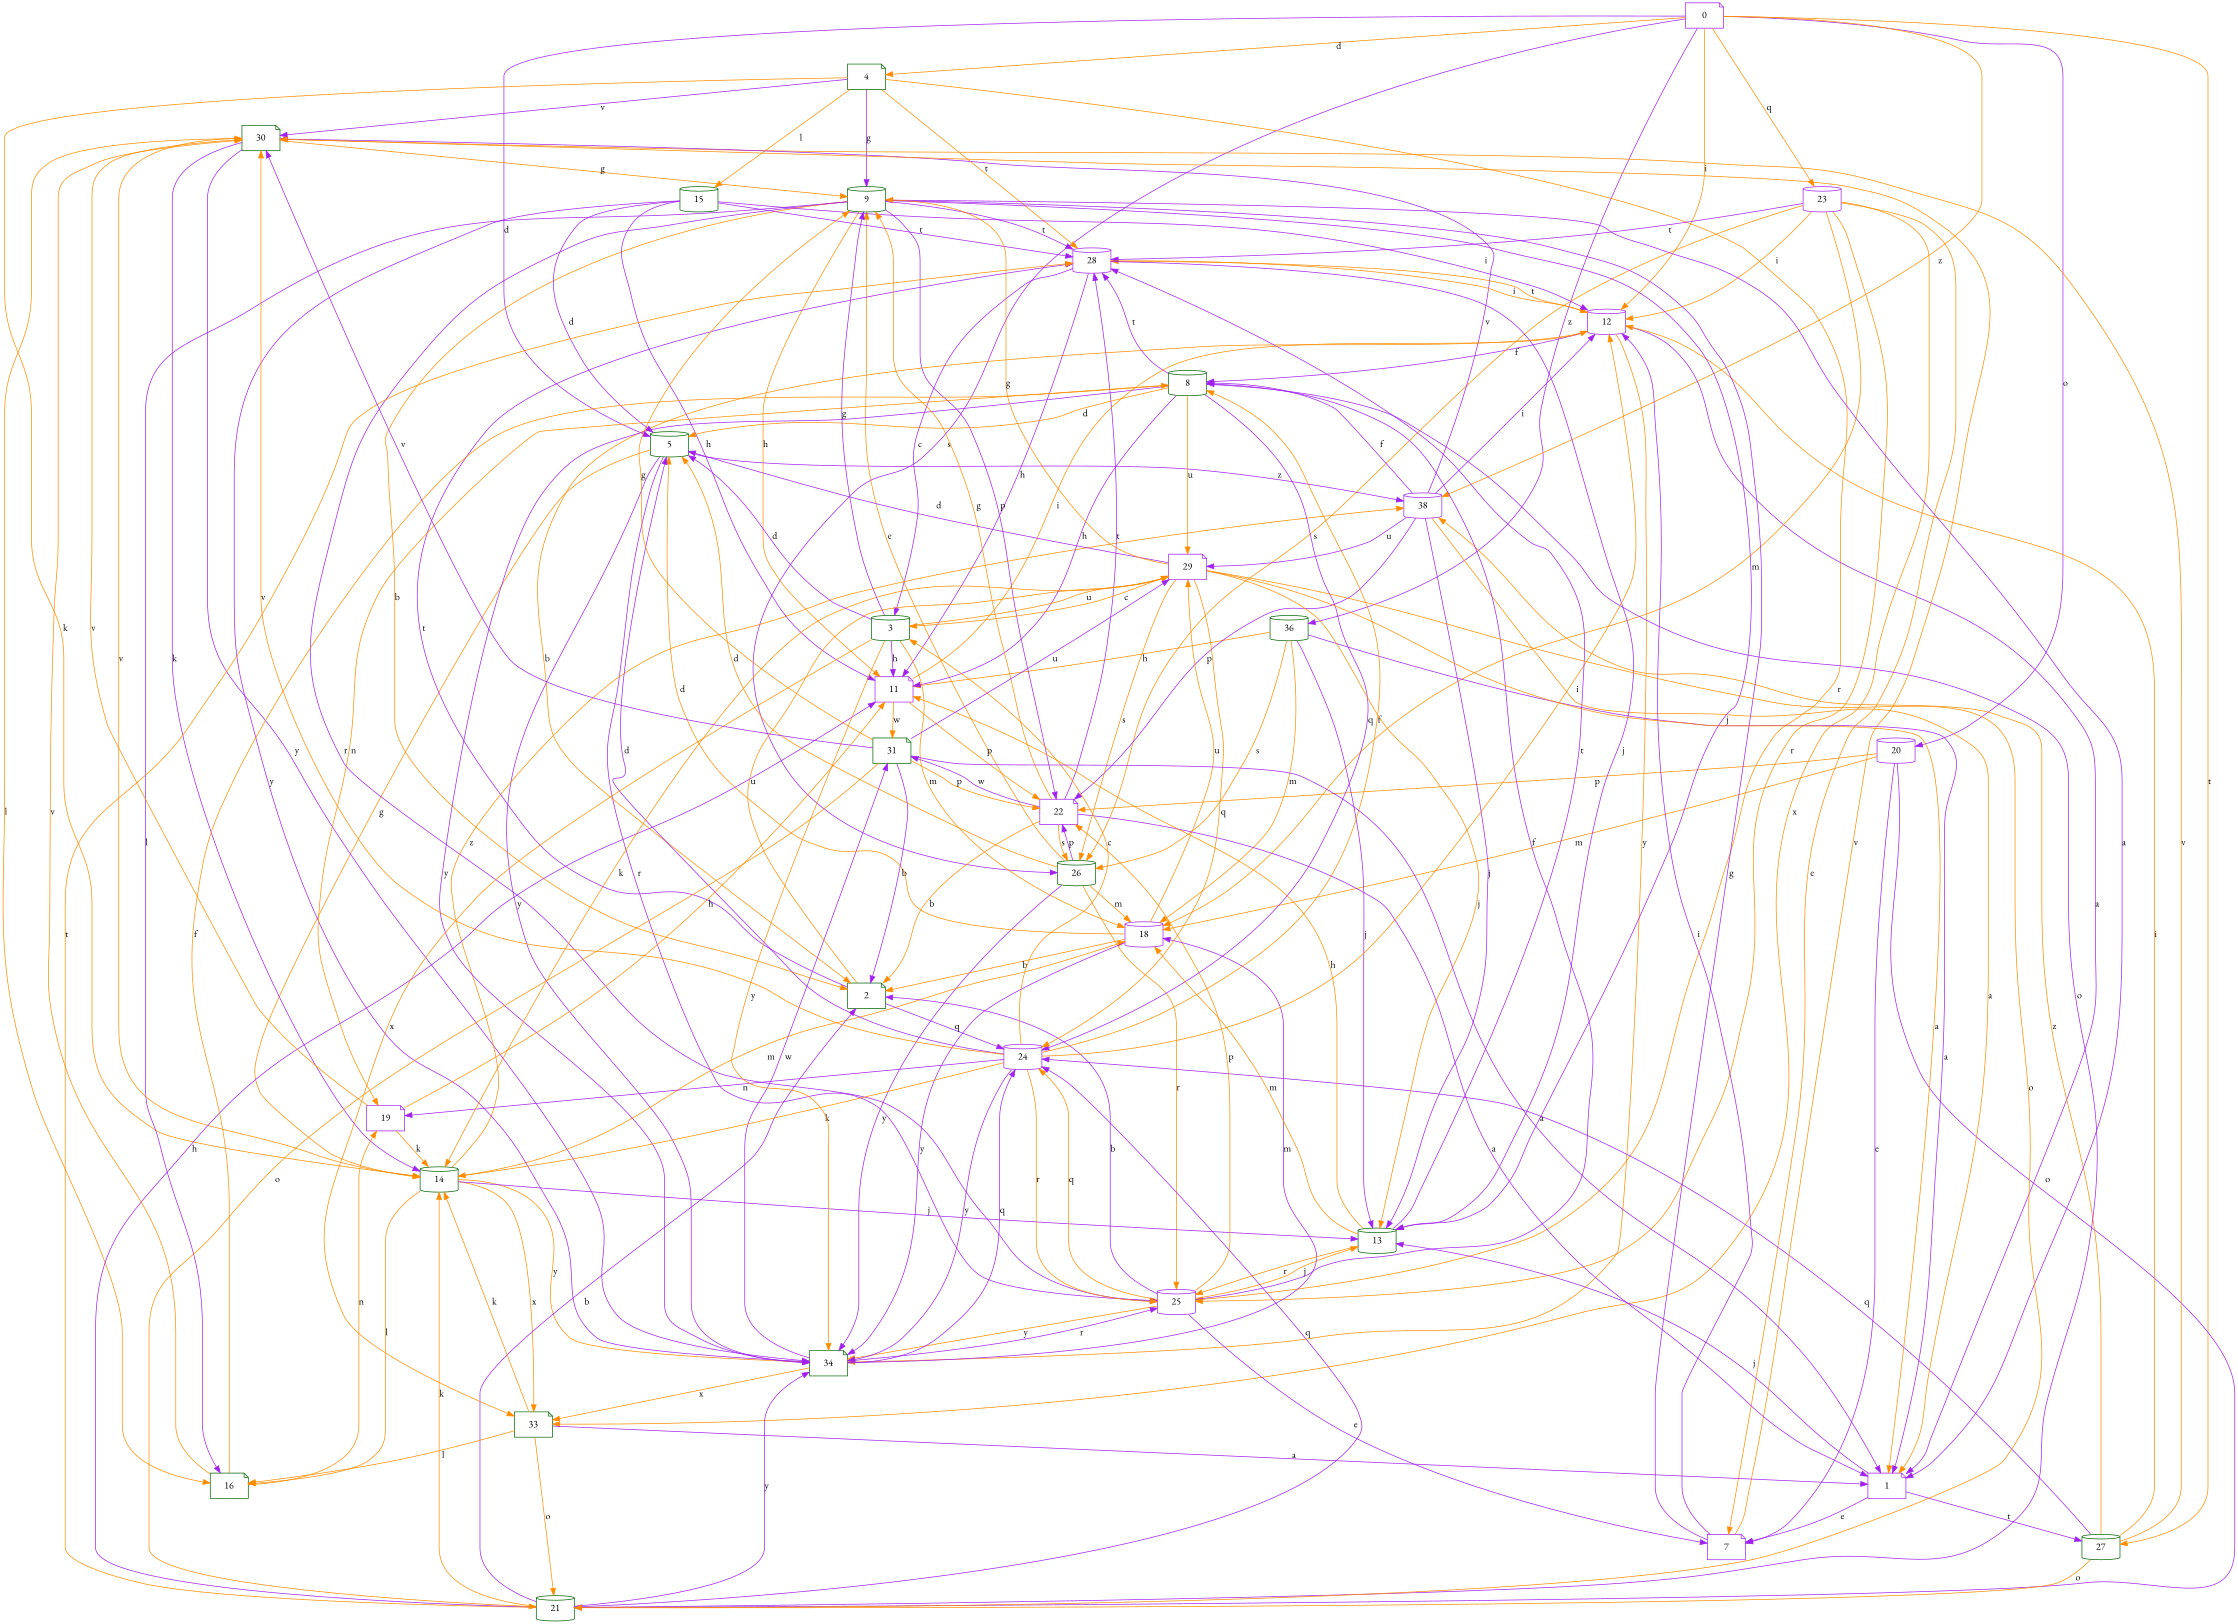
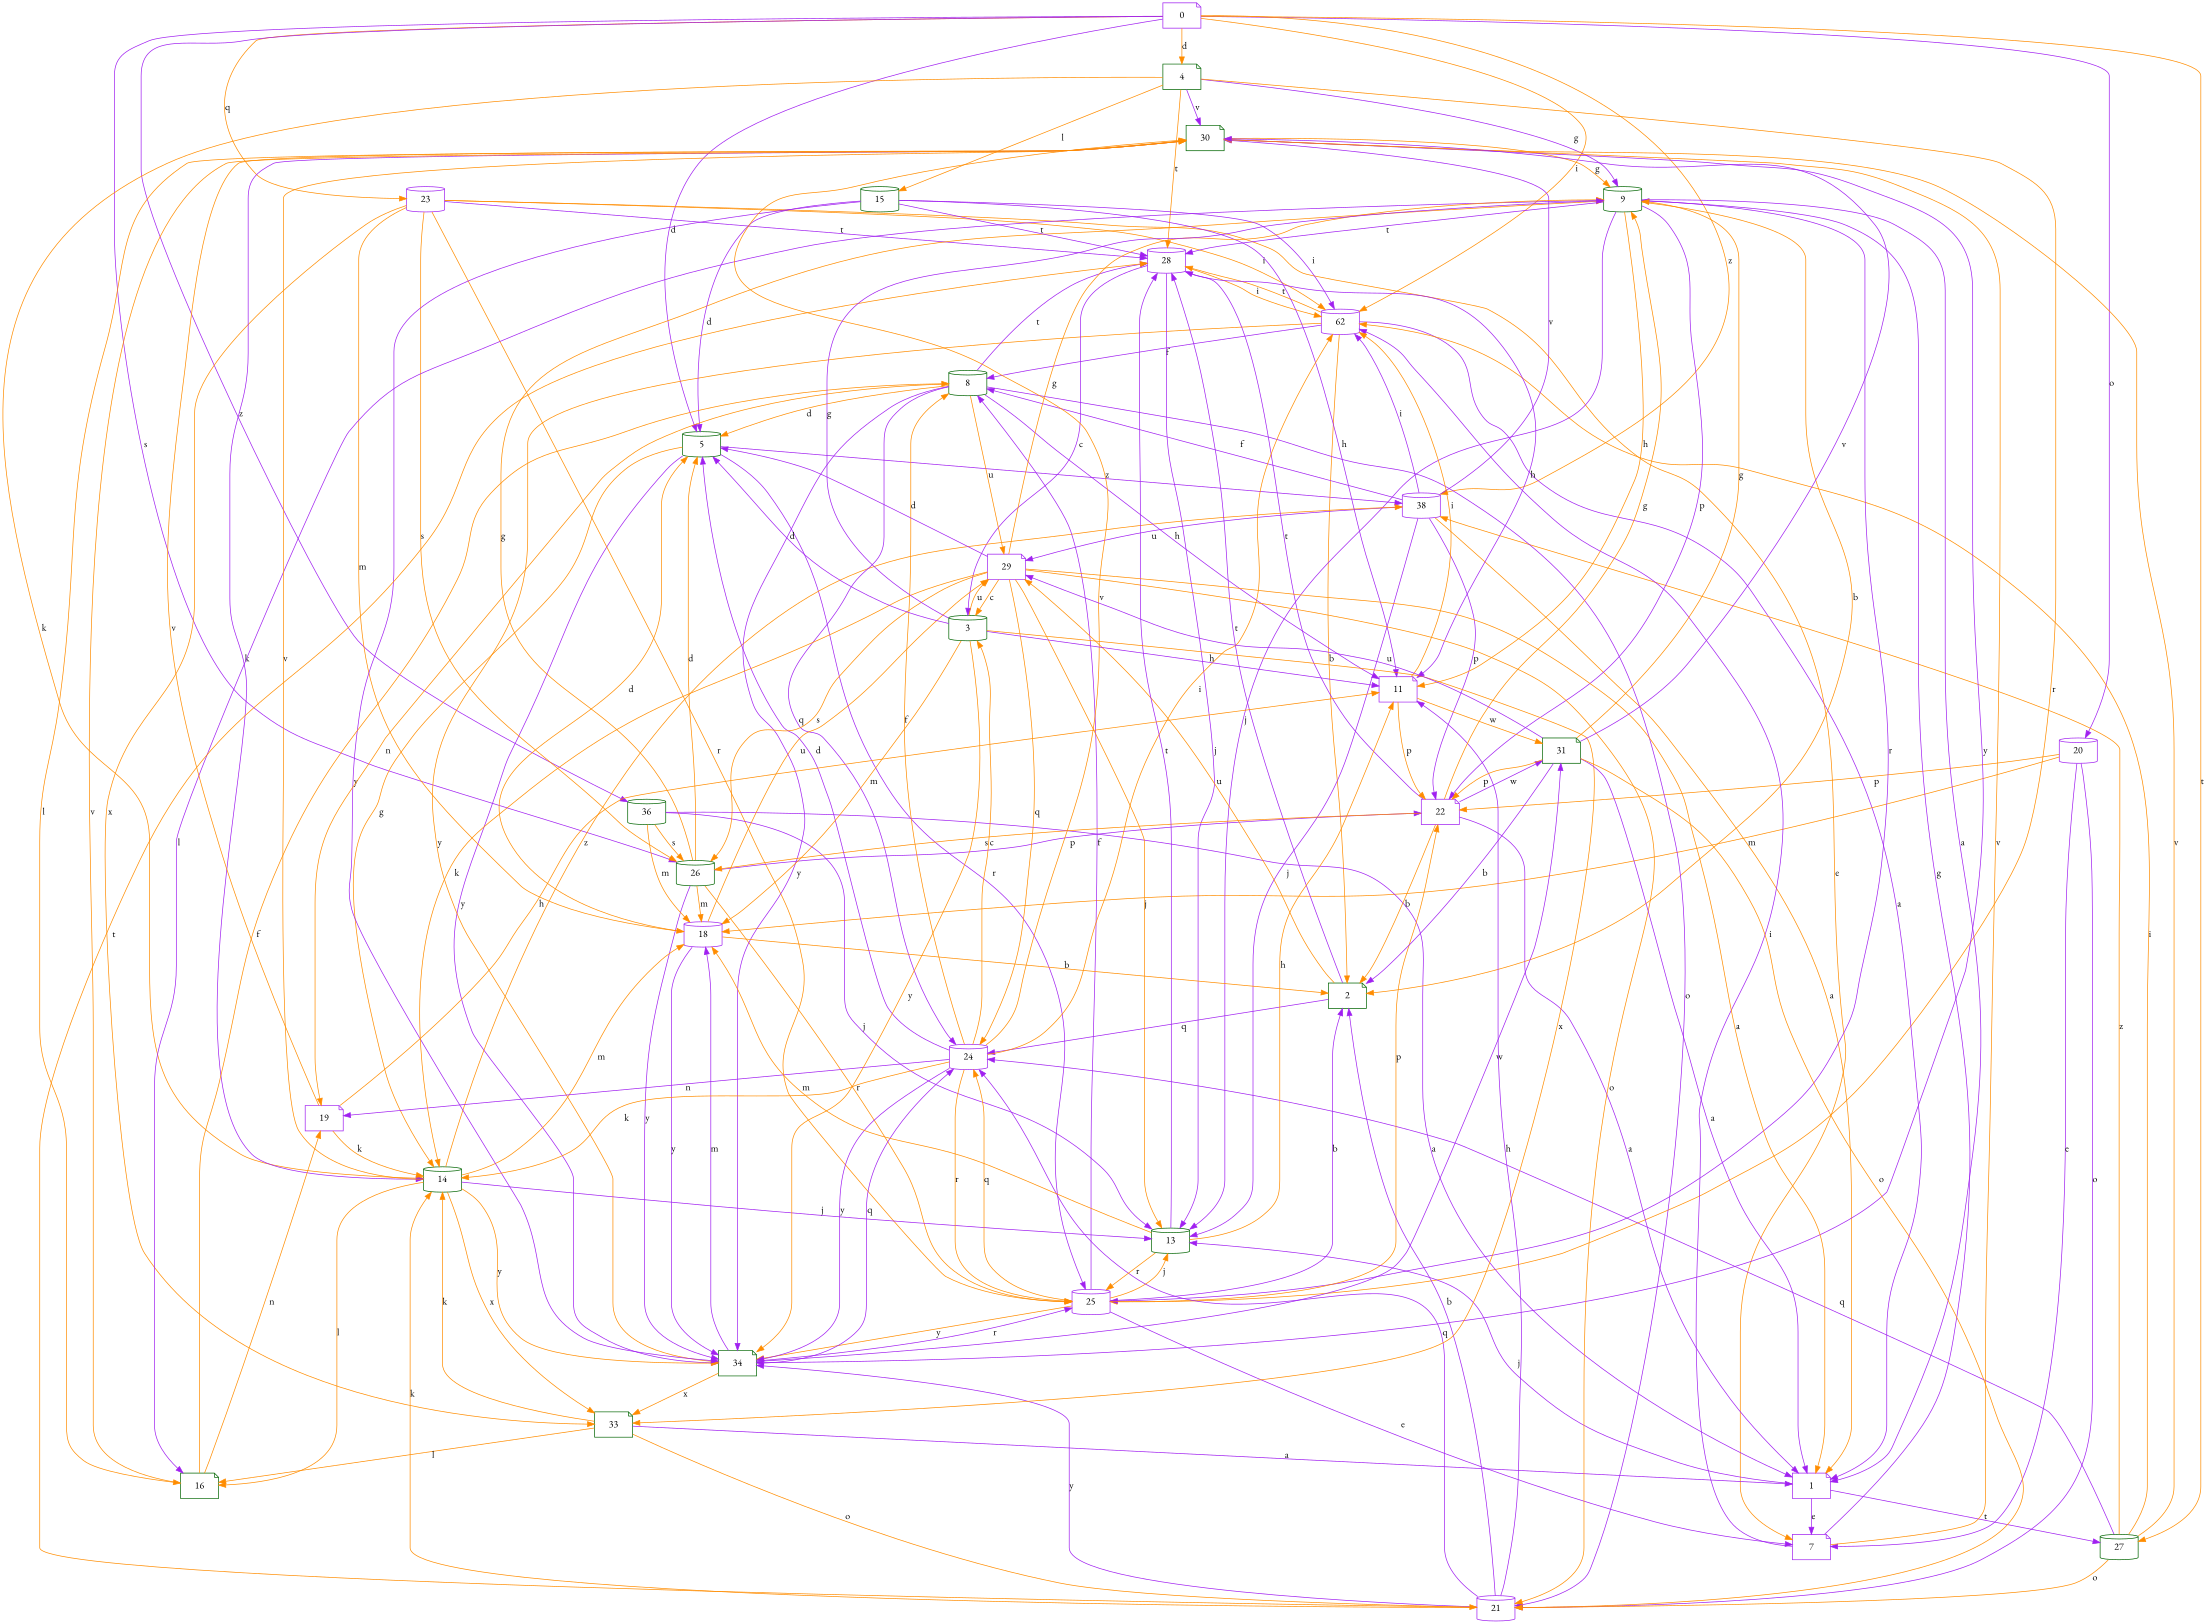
  strict digraph {
    fontname="EB Garamond"
    node [color=darkgreen fontname="EB Garamond" shape=cylinder]
    edge [color=darkorange fontname="EB Garamond"]
    0 [color=purple shape=note]
    4 [shape=note]
    5
-   12 [color=purple]
+   12 [color=purple label=62]
    20 [color=purple]
    23 [color=purple]
    26
    27
    36
    38 [color=purple]
    30 [shape=note]
    28 [color=purple]
    9
    14
    15
    25 [color=purple]
    34 [shape=note]
    1 [color=purple shape=note]
    2 [shape=note]
    8
    7 [color=purple shape=note]
    18 [color=purple]
-   21
+   21 [color=purple]
    22 [color=purple shape=note]
    33 [shape=note]
    24 [color=purple]
    16 [shape=note]
    13
    11 [color=purple shape=note]
    29 [color=purple shape=note]
    3
    19 [color=purple shape=note]
    31 [shape=note]
    0 -> 4 [label=d]
    0 -> 5 [color=purple label=d]
    0 -> 12 [label=i]
    0 -> 20 [color=purple label=o]
    0 -> 23 [label=q]
    0 -> 26 [color=purple label=s]
    0 -> 27 [label=t]
    0 -> 36 [color=purple label=z]
    0 -> 38 [label=z]
    4 -> 30 [color=purple label=v]
    4 -> 28 [label=t]
    4 -> 9 [color=purple label=g]
    4 -> 14 [label=k]
    4 -> 15 [label=l]
    4 -> 25 [label=r]
    5 -> 38 [color=purple label=z]
    5 -> 14 [label=g]
    5 -> 25 [color=purple label=r]
    5 -> 34 [color=purple label=y]
    12 -> 28 [label=t]
    12 -> 34 [label=y]
    12 -> 1 [color=purple label=a]
    12 -> 2 [label=b]
    12 -> 8 [color=purple label=f]
    20 -> 7 [color=purple label=e]
    20 -> 18 [label=m]
    20 -> 21 [color=purple label=o]
    20 -> 22 [label=p]
    23 -> 12 [label=i]
    23 -> 26 [label=s]
    23 -> 28 [color=purple label=t]
    23 -> 25 [label=r]
    23 -> 7 [label=e]
    23 -> 18 [label=m]
    23 -> 33 [label=x]
    26 -> 5 [label=d]
-   26 -> 9 [label=e]
+   26 -> 9 [label=g]
    26 -> 25 [label=r]
    26 -> 34 [color=purple label=y]
    26 -> 18 [label=m]
    26 -> 22 [color=purple label=p]
    27 -> 12 [label=i]
    27 -> 38 [label=z]
    27 -> 30 [label=v]
    27 -> 21 [label=o]
    27 -> 24 [color=purple label=q]
    36 -> 26 [label=s]
    36 -> 1 [color=purple label=a]
    36 -> 18 [label=m]
    36 -> 13 [color=purple label=j]
-   36 -> 11 [label=h]
    38 -> 12 [color=purple label=i]
    38 -> 30 [color=purple label=v]
    38 -> 1 [label=a]
    38 -> 8 [color=purple label=f]
    38 -> 22 [color=purple label=p]
    38 -> 13 [color=purple label=j]
    38 -> 29 [color=purple label=u]
    30 -> 9 [label=g]
    30 -> 14 [color=purple label=k]
    30 -> 34 [color=purple label=y]
    30 -> 16 [label=l]
    28 -> 12 [label=i]
    28 -> 13 [color=purple label=j]
    28 -> 11 [color=purple label=h]
    28 -> 3 [color=purple label=c]
    9 -> 28 [color=purple label=t]
    9 -> 25 [color=purple label=r]
    9 -> 1 [color=purple label=a]
    9 -> 2 [label=b]
    9 -> 22 [color=purple label=p]
    9 -> 16 [color=purple label=l]
    9 -> 13 [color=purple label=j]
    9 -> 11 [label=h]
    14 -> 38 [label=z]
    14 -> 30 [label=v]
    14 -> 34 [label=y]
    14 -> 18 [label=m]
    14 -> 33 [label=x]
    14 -> 16 [label=l]
    14 -> 13 [color=purple label=j]
    15 -> 5 [color=purple label=d]
    15 -> 12 [color=purple label=i]
    15 -> 28 [color=purple label=t]
    15 -> 34 [color=purple label=y]
    15 -> 11 [color=purple label=h]
    25 -> 34 [label=y]
    25 -> 2 [color=purple label=b]
    25 -> 8 [color=purple label=f]
    25 -> 7 [color=purple label=e]
    25 -> 22 [label=p]
    25 -> 24 [label=q]
    25 -> 13 [label=j]
    34 -> 25 [color=purple label=r]
    34 -> 18 [color=purple label=m]
    34 -> 33 [label=x]
    34 -> 24 [color=purple label=q]
    34 -> 31 [color=purple label=w]
    1 -> 27 [color=purple label=t]
    1 -> 7 [color=purple label=e]
    1 -> 13 [color=purple label=j]
    2 -> 28 [color=purple label=t]
    2 -> 24 [color=purple label=q]
    2 -> 29 [label=u]
    8 -> 5 [label=d]
    8 -> 28 [color=purple label=t]
    8 -> 34 [color=purple label=y]
    8 -> 21 [color=purple label=o]
    8 -> 24 [color=purple label=q]
    8 -> 11 [color=purple label=h]
    8 -> 29 [label=u]
    8 -> 19 [label=n]
    7 -> 12 [color=purple label=i]
    7 -> 30 [label=v]
    7 -> 9 [color=purple label=g]
    18 -> 5 [label=d]
    18 -> 34 [color=purple label=y]
    18 -> 2 [label=b]
    18 -> 29 [label=u]
    21 -> 28 [label=t]
    21 -> 14 [label=k]
    21 -> 34 [color=purple label=y]
    21 -> 2 [color=purple label=b]
    21 -> 24 [color=purple label=q]
    21 -> 11 [color=purple label=h]
    22 -> 26 [label=s]
    22 -> 28 [color=purple label=t]
    22 -> 9 [label=g]
    22 -> 1 [color=purple label=a]
    22 -> 2 [label=b]
    22 -> 31 [color=purple label=w]
    33 -> 14 [label=k]
    33 -> 1 [color=purple label=a]
    33 -> 21 [label=o]
    33 -> 16 [label=l]
    24 -> 5 [color=purple label=d]
    24 -> 12 [label=i]
    24 -> 30 [label=v]
    24 -> 14 [label=k]
    24 -> 25 [label=r]
    24 -> 34 [color=purple label=y]
    24 -> 8 [label=f]
    24 -> 3 [label=c]
    24 -> 19 [color=purple label=n]
    16 -> 30 [label=v]
    16 -> 8 [label=f]
    16 -> 19 [label=n]
    13 -> 28 [color=purple label=t]
    13 -> 25 [label=r]
    13 -> 18 [label=m]
    13 -> 11 [label=h]
    11 -> 12 [label=i]
    11 -> 22 [label=p]
    11 -> 31 [label=w]
    29 -> 5 [color=purple label=d]
    29 -> 26 [label=s]
    29 -> 9 [label=g]
    29 -> 14 [label=k]
    29 -> 1 [label=a]
    29 -> 21 [label=o]
    29 -> 24 [label=q]
    29 -> 13 [label=j]
    29 -> 3 [label=c]
    3 -> 5 [color=purple label=d]
    3 -> 9 [color=purple label=g]
    3 -> 34 [label=y]
    3 -> 18 [label=m]
    3 -> 33 [label=x]
    3 -> 11 [color=purple label=h]
    3 -> 29 [label=u]
    19 -> 30 [label=v]
    19 -> 14 [label=k]
    19 -> 11 [label=h]
    31 -> 30 [color=purple label=v]
    31 -> 9 [label=g]
    31 -> 1 [color=purple label=a]
    31 -> 2 [color=purple label=b]
    31 -> 21 [label=o]
    31 -> 22 [label=p]
    31 -> 29 [color=purple label=u]
  }
